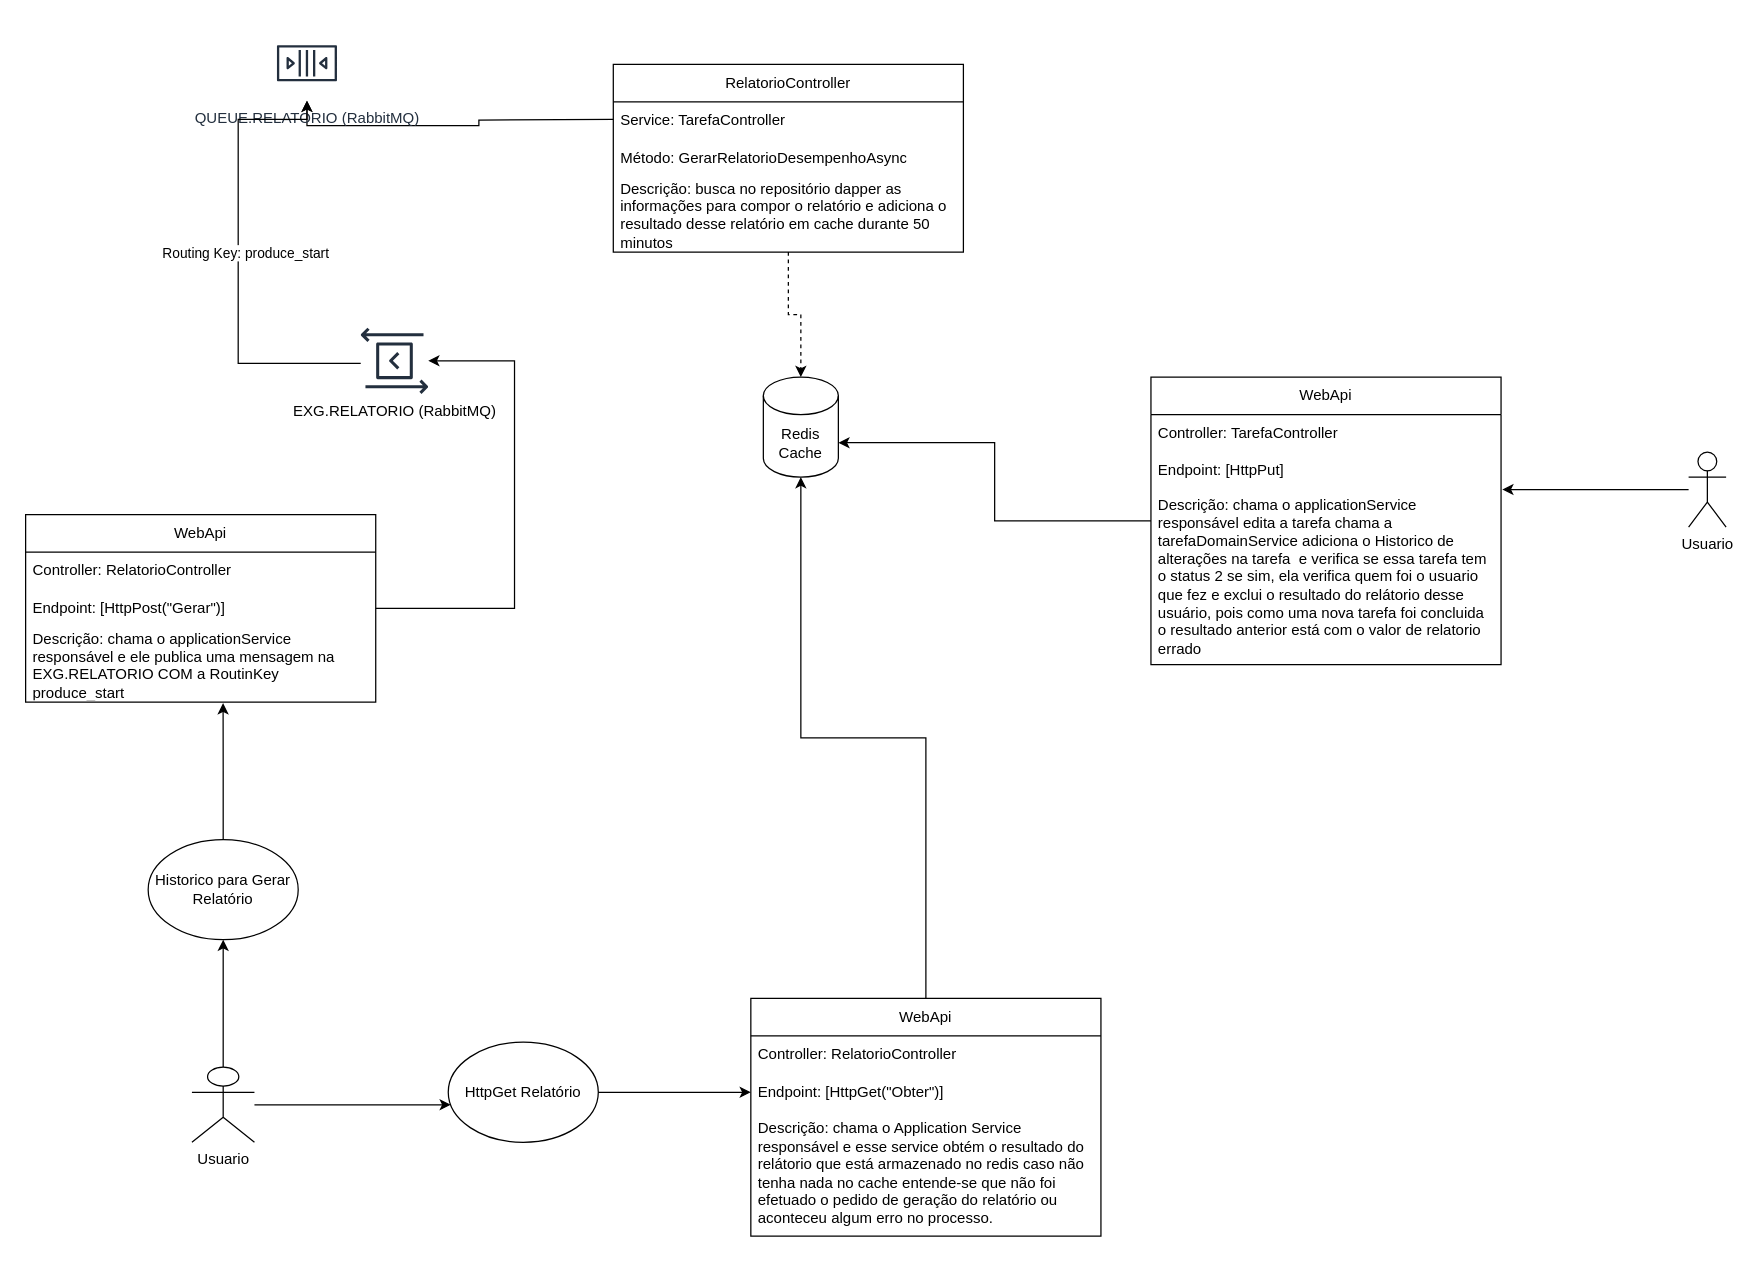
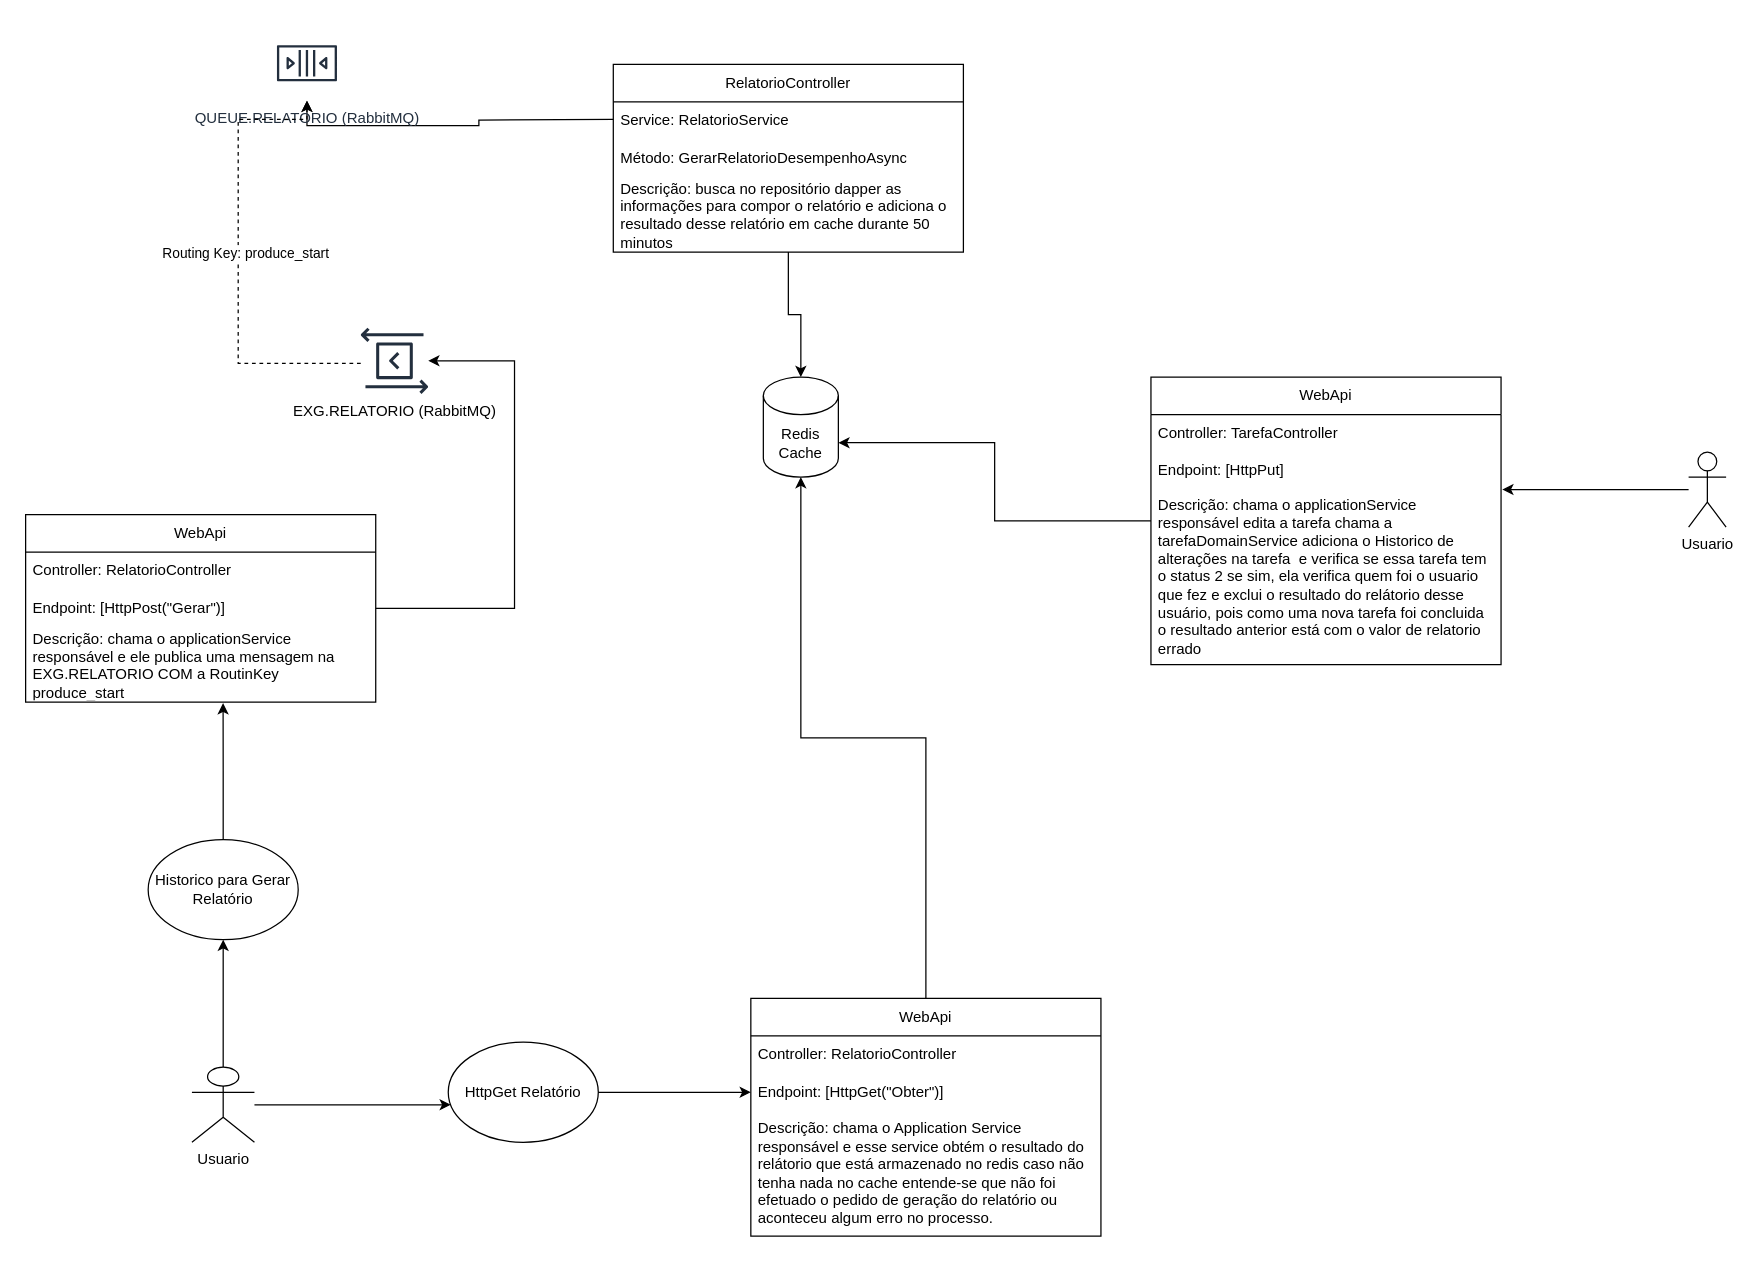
  <mxCell id="0" />
  <mxCell id="1" parent="0" />
  <mxCell id="2" value="" style="edgeStyle=orthogonalEdgeStyle;rounded=0;orthogonalLoop=1;jettySize=auto;html=1;" parent="1" target="3" edge="1"><mxGeometry relative="1" as="geometry"><mxPoint x="490" y="95" as="sourcePoint" /></mxGeometry></mxCell>
  <mxCell id="3" value="QUEUE.RELATORIO (RabbitMQ)&lt;div&gt;&lt;br&gt;&lt;/div&gt;" style="sketch=0;outlineConnect=0;fontColor=#232F3E;gradientColor=none;strokeColor=#232F3E;fillColor=#ffffff;dashed=0;verticalLabelPosition=bottom;verticalAlign=top;align=center;html=1;fontSize=12;fontStyle=0;aspect=fixed;shape=mxgraph.aws4.resourceIcon;resIcon=mxgraph.aws4.queue;" parent="1" vertex="1"><mxGeometry x="215" y="20" width="60" height="60" as="geometry" /></mxCell>
- <mxCell id="4" style="edgeStyle=orthogonalEdgeStyle;rounded=0;orthogonalLoop=1;jettySize=auto;html=1;" parent="1" source="6" target="3" edge="1"><mxGeometry relative="1" as="geometry"><mxPoint x="190" y="91" as="targetPoint" /><Array as="points"><mxPoint x="190" y="290" /><mxPoint x="190" y="95" /></Array></mxGeometry></mxCell>
+ <mxCell id="4" style="edgeStyle=orthogonalEdgeStyle;rounded=0;orthogonalLoop=1;jettySize=auto;html=1;dashed=1;" parent="1" source="6" target="3" edge="1"><mxGeometry relative="1" as="geometry"><mxPoint x="190" y="91" as="targetPoint" /><Array as="points"><mxPoint x="190" y="290" /><mxPoint x="190" y="95" /></Array></mxGeometry></mxCell>
  <mxCell id="5" value="Routing Key:&amp;nbsp;produce_start" style="edgeLabel;html=1;align=center;verticalAlign=middle;resizable=0;points=[];" parent="4" vertex="1" connectable="0"><mxGeometry x="-0.579" y="1" relative="1" as="geometry"><mxPoint x="-17" y="-90" as="offset" /></mxGeometry></mxCell>
  <mxCell id="6" value="EXG.RELATORIO (RabbitMQ)&lt;div&gt;&lt;br&gt;&lt;/div&gt;" style="sketch=0;outlineConnect=0;dashed=0;verticalLabelPosition=bottom;verticalAlign=top;align=center;html=1;fontSize=12;fontStyle=0;aspect=fixed;pointerEvents=1;shape=mxgraph.aws4.data_exchange_for_apis;fillColor=#232F3E;strokeColor=#2000BF;" parent="1" vertex="1"><mxGeometry x="288" y="261" width="54" height="54" as="geometry" /></mxCell>
- <mxCell id="7" value="" style="edgeStyle=orthogonalEdgeStyle;rounded=0;orthogonalLoop=1;jettySize=auto;html=1;dashed=1;" parent="1" source="8" target="12" edge="1"><mxGeometry relative="1" as="geometry" /></mxCell>
+ <mxCell id="7" value="" style="edgeStyle=orthogonalEdgeStyle;rounded=0;orthogonalLoop=1;jettySize=auto;html=1;" parent="1" source="8" target="12" edge="1"><mxGeometry relative="1" as="geometry" /></mxCell>
  <mxCell id="8" value="RelatorioController" style="swimlane;fontStyle=0;childLayout=stackLayout;horizontal=1;startSize=30;horizontalStack=0;resizeParent=1;resizeParentMax=0;resizeLast=0;collapsible=1;marginBottom=0;whiteSpace=wrap;html=1;" parent="1" vertex="1"><mxGeometry x="490" y="51" width="280" height="150" as="geometry"><mxRectangle x="340" y="400" width="140" height="30" as="alternateBounds" /></mxGeometry></mxCell>
- <mxCell id="9" value="Service: TarefaController" style="text;strokeColor=none;fillColor=none;align=left;verticalAlign=middle;spacingLeft=4;spacingRight=4;overflow=hidden;points=[[0,0.5],[1,0.5]];portConstraint=eastwest;rotatable=0;whiteSpace=wrap;html=1;" parent="8" vertex="1"><mxGeometry y="30" width="280" height="30" as="geometry" /></mxCell>
+ <mxCell id="9" value="Service: RelatorioService" style="text;strokeColor=none;fillColor=none;align=left;verticalAlign=middle;spacingLeft=4;spacingRight=4;overflow=hidden;points=[[0,0.5],[1,0.5]];portConstraint=eastwest;rotatable=0;whiteSpace=wrap;html=1;" parent="8" vertex="1"><mxGeometry y="30" width="280" height="30" as="geometry" /></mxCell>
  <mxCell id="10" value="Método: GerarRelatorioDesempenhoAsync" style="text;strokeColor=none;fillColor=none;align=left;verticalAlign=middle;spacingLeft=4;spacingRight=4;overflow=hidden;points=[[0,0.5],[1,0.5]];portConstraint=eastwest;rotatable=0;whiteSpace=wrap;html=1;" parent="8" vertex="1"><mxGeometry y="60" width="280" height="30" as="geometry" /></mxCell>
  <mxCell id="11" value="Descrição: busca no repositório dapper as informações para compor o relatório e adiciona o resultado desse relatório em cache durante 50 minutos" style="text;strokeColor=none;fillColor=none;align=left;verticalAlign=middle;spacingLeft=4;spacingRight=4;overflow=hidden;points=[[0,0.5],[1,0.5]];portConstraint=eastwest;rotatable=0;whiteSpace=wrap;html=1;" parent="8" vertex="1"><mxGeometry y="90" width="280" height="60" as="geometry" /></mxCell>
  <mxCell id="12" value="Redis Cache" style="shape=cylinder3;whiteSpace=wrap;html=1;boundedLbl=1;backgroundOutline=1;size=15;fillColor=none;" parent="1" vertex="1"><mxGeometry x="610" y="301" width="60" height="80" as="geometry" /></mxCell>
  <mxCell id="13" style="edgeStyle=orthogonalEdgeStyle;rounded=0;orthogonalLoop=1;jettySize=auto;html=1;entryX=0.5;entryY=1;entryDx=0;entryDy=0;" parent="1" source="14" target="15" edge="1"><mxGeometry relative="1" as="geometry" /></mxCell>
  <mxCell id="14" value="Usuario" style="shape=umlActor;verticalLabelPosition=bottom;verticalAlign=top;html=1;outlineConnect=0;" parent="1" vertex="1"><mxGeometry x="153" y="853" width="50" height="60" as="geometry" /></mxCell>
  <mxCell id="15" value="Historico para Gerar Relatório" style="ellipse;whiteSpace=wrap;html=1;fillColor=none;" parent="1" vertex="1"><mxGeometry x="118" y="671" width="120" height="80" as="geometry" /></mxCell>
  <mxCell id="16" style="edgeStyle=orthogonalEdgeStyle;rounded=0;orthogonalLoop=1;jettySize=auto;html=1;entryX=0;entryY=0.5;entryDx=0;entryDy=0;" parent="1" source="17" target="21" edge="1"><mxGeometry relative="1" as="geometry" /></mxCell>
  <mxCell id="17" value="HttpGet Relatório" style="ellipse;whiteSpace=wrap;html=1;fillColor=none;" parent="1" vertex="1"><mxGeometry x="358" y="833" width="120" height="80" as="geometry" /></mxCell>
  <mxCell id="18" style="edgeStyle=orthogonalEdgeStyle;rounded=0;orthogonalLoop=1;jettySize=auto;html=1;exitX=0.5;exitY=1;exitDx=0;exitDy=0;" parent="1" edge="1"><mxGeometry relative="1" as="geometry"><mxPoint x="178" y="773" as="sourcePoint" /><mxPoint x="178" y="773" as="targetPoint" /></mxGeometry></mxCell>
  <mxCell id="19" value="WebApi" style="swimlane;fontStyle=0;childLayout=stackLayout;horizontal=1;startSize=30;horizontalStack=0;resizeParent=1;resizeParentMax=0;resizeLast=0;collapsible=1;marginBottom=0;whiteSpace=wrap;html=1;" parent="1" vertex="1"><mxGeometry x="600" y="798" width="280" height="190" as="geometry"><mxRectangle x="340" y="400" width="140" height="30" as="alternateBounds" /></mxGeometry></mxCell>
  <mxCell id="20" value="Controller: RelatorioController" style="text;strokeColor=none;fillColor=none;align=left;verticalAlign=middle;spacingLeft=4;spacingRight=4;overflow=hidden;points=[[0,0.5],[1,0.5]];portConstraint=eastwest;rotatable=0;whiteSpace=wrap;html=1;" parent="19" vertex="1"><mxGeometry y="30" width="280" height="30" as="geometry" /></mxCell>
  <mxCell id="21" value="Endpoint: [HttpGet(&quot;Obter&quot;)]" style="text;strokeColor=none;fillColor=none;align=left;verticalAlign=middle;spacingLeft=4;spacingRight=4;overflow=hidden;points=[[0,0.5],[1,0.5]];portConstraint=eastwest;rotatable=0;whiteSpace=wrap;html=1;" parent="19" vertex="1"><mxGeometry y="60" width="280" height="30" as="geometry" /></mxCell>
  <mxCell id="22" value="Descrição: chama o Application Service responsável e esse service obtém o resultado do relátorio que está armazenado no redis caso não tenha nada no cache entende-se que não foi efetuado o pedido de geração do relatório ou aconteceu algum erro no processo.&amp;nbsp;" style="text;strokeColor=none;fillColor=none;align=left;verticalAlign=middle;spacingLeft=4;spacingRight=4;overflow=hidden;points=[[0,0.5],[1,0.5]];portConstraint=eastwest;rotatable=0;whiteSpace=wrap;html=1;" parent="19" vertex="1"><mxGeometry y="90" width="280" height="100" as="geometry" /></mxCell>
  <mxCell id="23" style="edgeStyle=orthogonalEdgeStyle;rounded=0;orthogonalLoop=1;jettySize=auto;html=1;entryX=0.017;entryY=0.625;entryDx=0;entryDy=0;entryPerimeter=0;" parent="1" source="14" target="17" edge="1"><mxGeometry relative="1" as="geometry" /></mxCell>
  <mxCell id="24" style="edgeStyle=orthogonalEdgeStyle;rounded=0;orthogonalLoop=1;jettySize=auto;html=1;entryX=0.5;entryY=1;entryDx=0;entryDy=0;entryPerimeter=0;" parent="1" source="19" target="12" edge="1"><mxGeometry relative="1" as="geometry" /></mxCell>
  <mxCell id="25" style="edgeStyle=orthogonalEdgeStyle;rounded=0;orthogonalLoop=1;jettySize=auto;html=1;" parent="1" source="26" target="6" edge="1"><mxGeometry relative="1" as="geometry"><mxPoint x="410" y="291" as="targetPoint" /><Array as="points"><mxPoint x="411" y="486" /><mxPoint x="411" y="288" /></Array></mxGeometry></mxCell>
  <mxCell id="26" value="WebApi" style="swimlane;fontStyle=0;childLayout=stackLayout;horizontal=1;startSize=30;horizontalStack=0;resizeParent=1;resizeParentMax=0;resizeLast=0;collapsible=1;marginBottom=0;whiteSpace=wrap;html=1;" parent="1" vertex="1"><mxGeometry x="20" y="411" width="280" height="150" as="geometry"><mxRectangle x="340" y="400" width="140" height="30" as="alternateBounds" /></mxGeometry></mxCell>
  <mxCell id="27" value="Controller: RelatorioController" style="text;strokeColor=none;fillColor=none;align=left;verticalAlign=middle;spacingLeft=4;spacingRight=4;overflow=hidden;points=[[0,0.5],[1,0.5]];portConstraint=eastwest;rotatable=0;whiteSpace=wrap;html=1;" parent="26" vertex="1"><mxGeometry y="30" width="280" height="30" as="geometry" /></mxCell>
  <mxCell id="28" value="Endpoint: [HttpPost(&quot;Gerar&quot;)]" style="text;strokeColor=none;fillColor=none;align=left;verticalAlign=middle;spacingLeft=4;spacingRight=4;overflow=hidden;points=[[0,0.5],[1,0.5]];portConstraint=eastwest;rotatable=0;whiteSpace=wrap;html=1;" parent="26" vertex="1"><mxGeometry y="60" width="280" height="30" as="geometry" /></mxCell>
  <mxCell id="29" value="Descrição: chama o applicationService responsável e ele publica uma mensagem na EXG.RELATORIO COM a RoutinKey produce_start" style="text;strokeColor=none;fillColor=none;align=left;verticalAlign=middle;spacingLeft=4;spacingRight=4;overflow=hidden;points=[[0,0.5],[1,0.5]];portConstraint=eastwest;rotatable=0;whiteSpace=wrap;html=1;" parent="26" vertex="1"><mxGeometry y="90" width="280" height="60" as="geometry" /></mxCell>
  <mxCell id="30" style="edgeStyle=orthogonalEdgeStyle;rounded=0;orthogonalLoop=1;jettySize=auto;html=1;entryX=0.564;entryY=1.013;entryDx=0;entryDy=0;entryPerimeter=0;" parent="1" source="15" target="29" edge="1"><mxGeometry relative="1" as="geometry" /></mxCell>
  <mxCell id="31" value="Usuario" style="shape=umlActor;verticalLabelPosition=bottom;verticalAlign=top;html=1;outlineConnect=0;" vertex="1" parent="1"><mxGeometry x="1350" y="361" width="30" height="60" as="geometry" /></mxCell>
  <mxCell id="32" value="WebApi" style="swimlane;fontStyle=0;childLayout=stackLayout;horizontal=1;startSize=30;horizontalStack=0;resizeParent=1;resizeParentMax=0;resizeLast=0;collapsible=1;marginBottom=0;whiteSpace=wrap;html=1;" vertex="1" parent="1"><mxGeometry x="920" y="301" width="280" height="230" as="geometry"><mxRectangle x="340" y="400" width="140" height="30" as="alternateBounds" /></mxGeometry></mxCell>
  <mxCell id="33" value="Controller: TarefaController" style="text;strokeColor=none;fillColor=none;align=left;verticalAlign=middle;spacingLeft=4;spacingRight=4;overflow=hidden;points=[[0,0.5],[1,0.5]];portConstraint=eastwest;rotatable=0;whiteSpace=wrap;html=1;" vertex="1" parent="32"><mxGeometry y="30" width="280" height="30" as="geometry" /></mxCell>
  <mxCell id="34" value="Endpoint: [HttpPut]" style="text;strokeColor=none;fillColor=none;align=left;verticalAlign=middle;spacingLeft=4;spacingRight=4;overflow=hidden;points=[[0,0.5],[1,0.5]];portConstraint=eastwest;rotatable=0;whiteSpace=wrap;html=1;" vertex="1" parent="32"><mxGeometry y="60" width="280" height="30" as="geometry" /></mxCell>
  <mxCell id="35" value="Descrição: chama o applicationService responsável edita a tarefa chama a tarefaDomainService adiciona o Historico de alterações na tarefa&amp;nbsp; e verifica se essa tarefa tem o status 2 se sim, ela verifica quem foi o usuario que fez e exclui o resultado do relátorio desse usuário, pois como uma nova tarefa foi concluida o resultado anterior está com o valor de relatorio errado" style="text;strokeColor=none;fillColor=none;align=left;verticalAlign=middle;spacingLeft=4;spacingRight=4;overflow=hidden;points=[[0,0.5],[1,0.5]];portConstraint=eastwest;rotatable=0;whiteSpace=wrap;html=1;" vertex="1" parent="32"><mxGeometry y="90" width="280" height="140" as="geometry" /></mxCell>
  <mxCell id="36" style="edgeStyle=orthogonalEdgeStyle;rounded=0;orthogonalLoop=1;jettySize=auto;html=1;" edge="1" parent="1" source="31"><mxGeometry relative="1" as="geometry"><mxPoint x="1201" y="391" as="targetPoint" /></mxGeometry></mxCell>
  <mxCell id="37" style="edgeStyle=orthogonalEdgeStyle;rounded=0;orthogonalLoop=1;jettySize=auto;html=1;entryX=1;entryY=0;entryDx=0;entryDy=52.5;entryPerimeter=0;" edge="1" parent="1" source="32" target="12"><mxGeometry relative="1" as="geometry" /></mxCell>
  <mxCell id="38" value="" style="shape=image;html=1;verticalAlign=top;verticalLabelPosition=bottom;labelBackgroundColor=#ffffff;imageAspect=0;aspect=fixed;image=https://cdn4.iconfinder.com/data/icons/evil-icons-user-interface/64/basket-128.png" vertex="1" parent="1"><mxGeometry x="710" y="311" width="38" height="38" as="geometry" /></mxCell>
